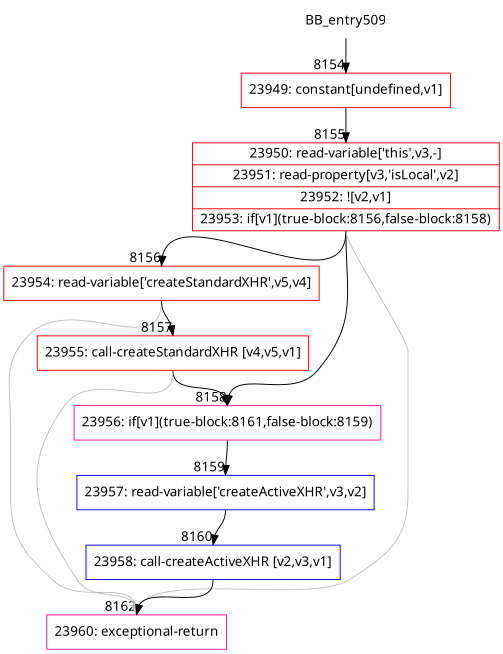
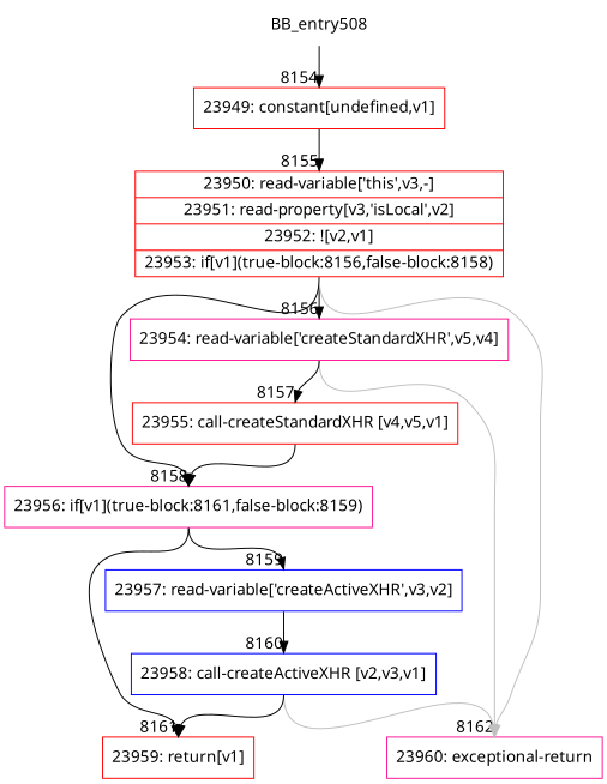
  digraph {
    fontname="Noto Sans"
    rankdir=TD
    node [color=red fontname="Noto Sans" shape=record]
    edge [fontname="Noto Sans" headport=n tailport=s]
-   BB_entry508 [color=blue shape=none label=BB_entry509]
+   BB_entry508 [color=blue shape=none]
    n2 [label="{23949: constant[undefined,v1]}"]
    n3 [label="{23950: read-variable['this',v3,-]|23951: read-property[v3,'isLocal',v2]|23952: ![v2,v1]|23953: if[v1](true-block:8156,false-block:8158)}"]
    n4 [color=deeppink label="{23956: if[v1](true-block:8161,false-block:8159)}"]
-   n5 [label="{23954: read-variable['createStandardXHR',v5,v4]}"]
+   n5 [color=deeppink label="{23954: read-variable['createStandardXHR',v5,v4]}"]
    n6 [color=deeppink label="{23960: exceptional-return}"]
+   n7 [label="{23959: return[v1]}"]
    n8 [color=blue label="{23957: read-variable['createActiveXHR',v3,v2]}"]
    n9 [label="{23955: call-createStandardXHR [v4,v5,v1]}"]
    n10 [color=blue label="{23958: call-createActiveXHR [v2,v3,v1]}"]
    BB_entry508 -> n2 [headlabel="    8154"]
    n2 -> n3 [headlabel="      8155"]
    n3 -> n4 [headlabel="      8158"]
    n3 -> n5 [headlabel="      8156"]
    n3 -> n6 [color=gray headlabel="      8162"]
+   n4 -> n7 [headlabel="      8161"]
    n4 -> n8 [headlabel="      8159"]
    n5 -> n6 [color=gray]
    n5 -> n9 [headlabel="      8157"]
    n8 -> n10 [headlabel="      8160"]
    n9 -> n4
-   n9 -> n6 [color=gray]
-   n10 -> n6 [color=black]
+   n10 -> n6 [color=gray]
+   n10 -> n7
  }
